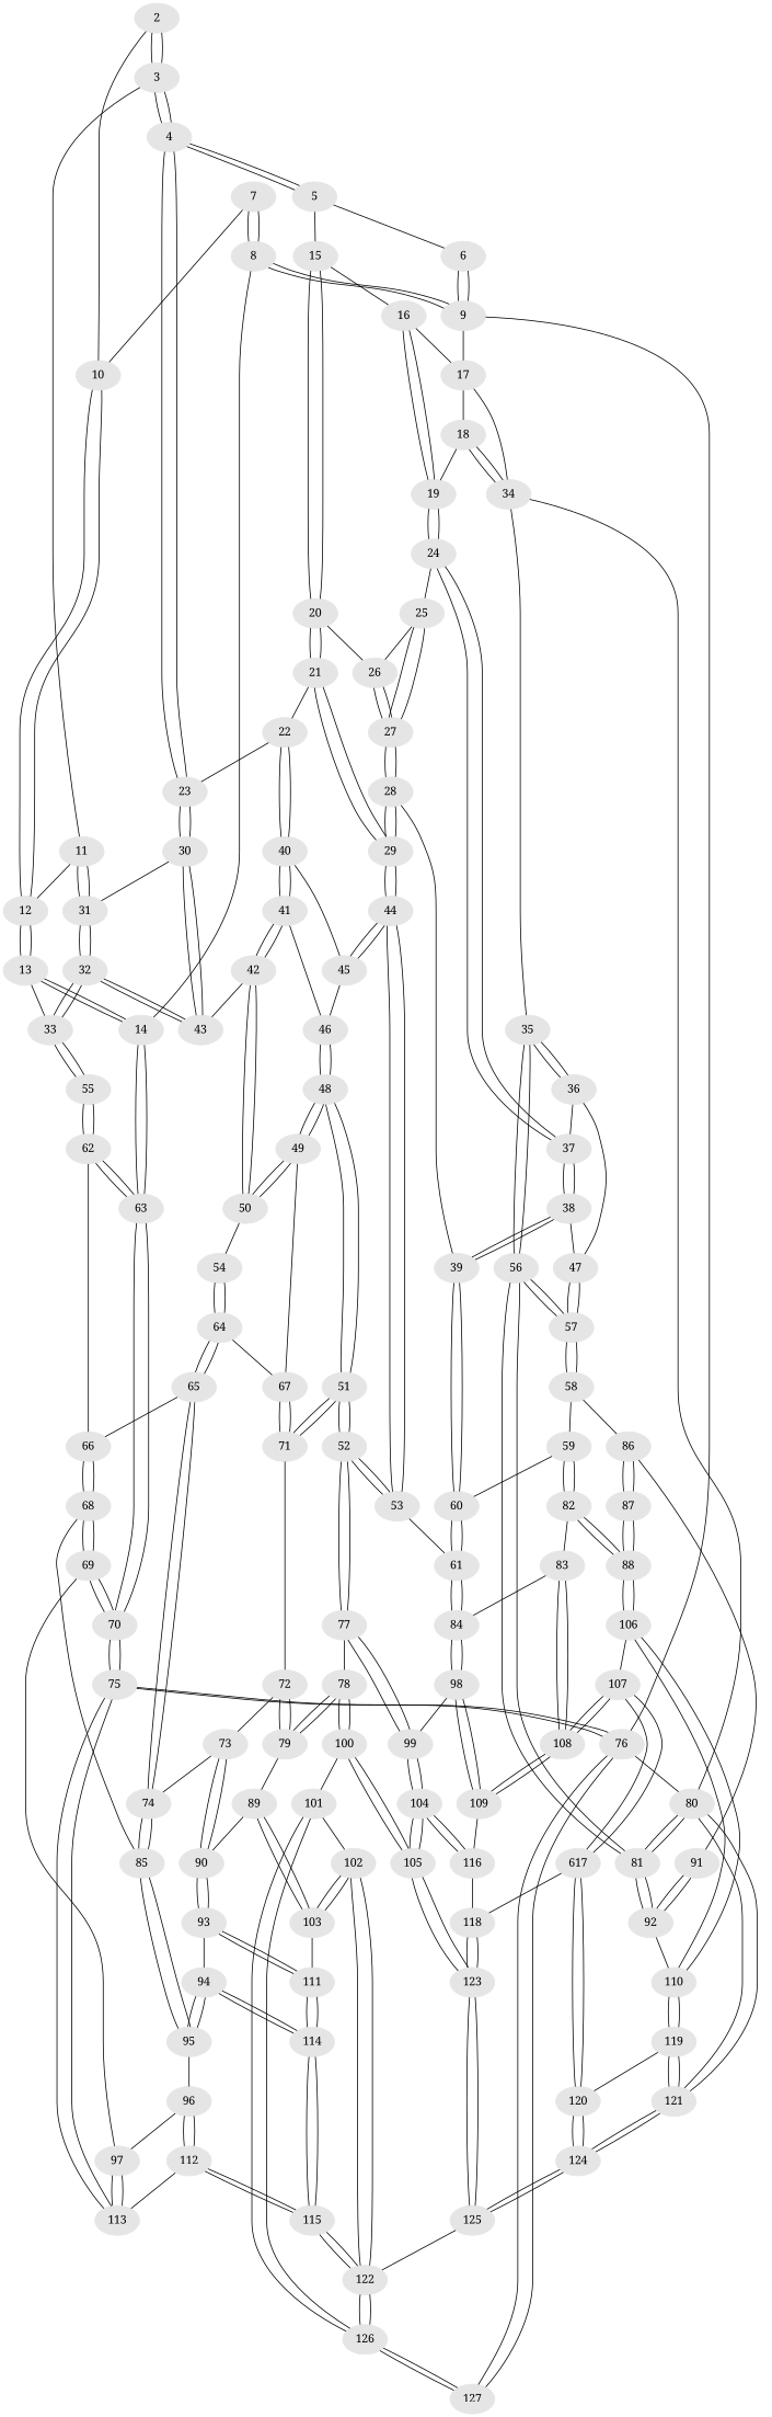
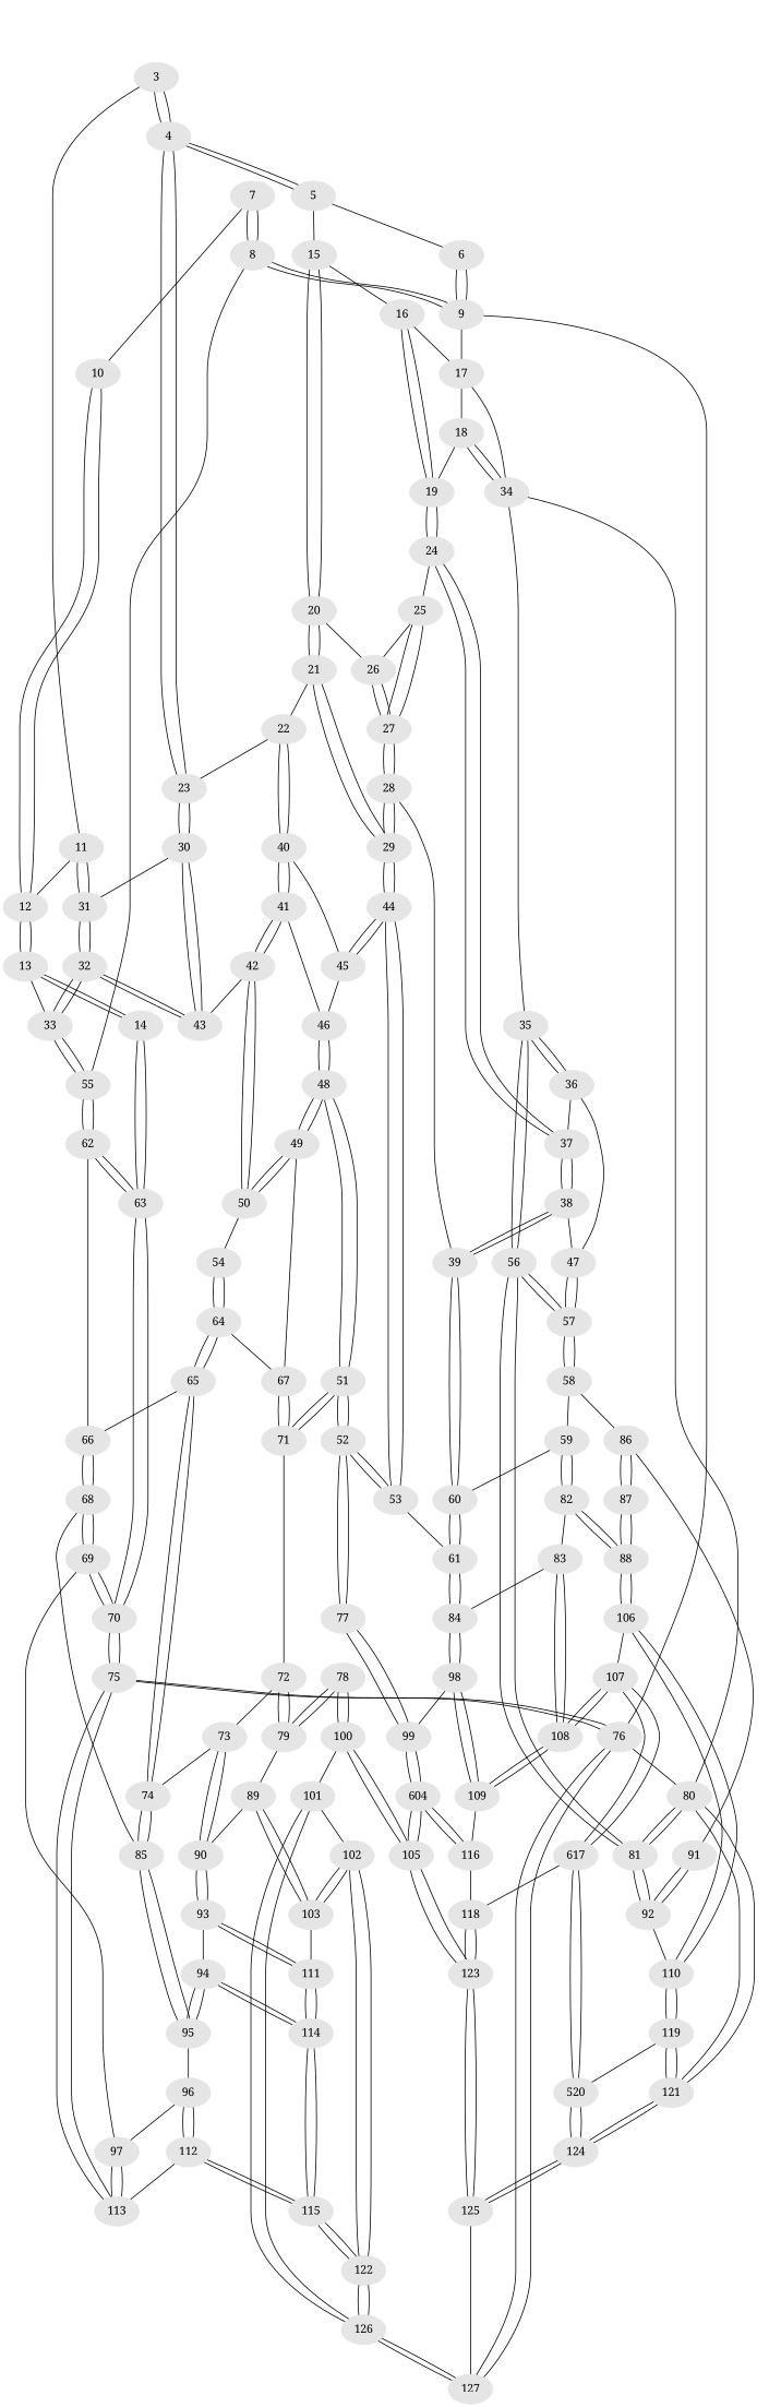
  graph {
    fontname="Noto Serif"
    node [color=gray90 fontname="Noto Serif" style=filled]
    edge [fontname="Noto Serif"]
-   2
    3
    10
    7
    8
    4
    11
    12
    5
    23
    31
    6
    15
    30
    9
    16
    20
    17
    76
    14
    63
    18
    34
    80
    127
    13
    32
    33
    55
    70
    19
    21
    26
    24
    35
    25
    37
    22
    29
    27
    40
    44
    41
    45
    43
    38
    28
    39
    60
    53
    62
    36
    56
    81
    121
    47
    57
    61
    42
    46
    50
    48
    54
    49
    51
    58
    67
    52
    71
    64
    77
    72
    78
    99
    84
    65
    66
    92
    59
    86
    82
    87
    91
    83
    88
    98
    68
    75
    74
    85
    69
    97
    95
    113
    73
    79
    90
    89
    93
    100
-   104
+   104 [label=604]
    101
    105
    103
    124
    110
    108
    106
    109
    96
    107
    111
    94
    119
    114
    115
    112
    116
    102
    126
    123
    122
    118
    125
    n125 [label=617]
-   120
-   2 -- 3
-   2 -- 3
-   2 -- 10
+   120 [label=520]
    3 -- 4
    3 -- 4
    3 -- 11
    10 -- 12
    10 -- 12
    7 -- 10
    7 -- 8
    7 -- 8
    8 -- 9
    8 -- 9
-   8 -- 14
+   8 -- 55
    4 -- 5
    4 -- 5
    4 -- 23
    4 -- 23
    11 -- 12
    11 -- 31
    11 -- 31
    12 -- 13
    12 -- 13
    5 -- 6
    5 -- 15
    23 -- 30
    23 -- 30
    31 -- 32
    31 -- 32
    6 -- 9
    6 -- 9
    15 -- 16
    15 -- 20
    15 -- 20
    30 -- 31
    30 -- 43
    30 -- 43
    9 -- 17
    9 -- 76
    16 -- 17
    16 -- 19
    16 -- 19
    20 -- 21
    20 -- 21
    20 -- 26
    17 -- 18
    17 -- 34
    76 -- 80
    76 -- 127
    76 -- 127
    14 -- 63
    14 -- 63
    63 -- 70
    63 -- 70
    18 -- 34
    18 -- 34
    18 -- 19
    34 -- 80
    34 -- 35
    80 -- 81
    80 -- 81
    80 -- 121
    80 -- 121
    13 -- 14
    13 -- 14
    13 -- 33
    32 -- 33
    32 -- 33
    32 -- 43
    32 -- 43
    33 -- 55
    33 -- 55
    55 -- 62
    55 -- 62
    70 -- 75
    70 -- 75
    19 -- 24
    19 -- 24
    21 -- 22
    21 -- 29
    21 -- 29
    26 -- 27
    26 -- 27
    24 -- 25
    24 -- 37
    24 -- 37
    35 -- 36
    35 -- 36
    35 -- 56
    35 -- 56
    25 -- 26
    25 -- 27
    25 -- 27
    37 -- 38
    37 -- 38
    22 -- 23
    22 -- 40
    22 -- 40
    29 -- 44
    29 -- 44
    27 -- 28
    27 -- 28
    40 -- 41
    40 -- 41
    40 -- 45
    44 -- 45
    44 -- 45
    44 -- 53
    44 -- 53
    41 -- 42
    41 -- 42
    41 -- 46
    45 -- 46
    38 -- 39
    38 -- 39
    38 -- 47
    28 -- 29
    28 -- 29
    28 -- 39
    39 -- 60
    39 -- 60
    60 -- 61
    60 -- 61
    53 -- 61
    62 -- 63
    62 -- 63
    62 -- 66
    36 -- 37
    36 -- 47
    56 -- 81
    56 -- 81
    56 -- 57
    56 -- 57
    81 -- 92
    81 -- 92
    121 -- 124
    121 -- 124
    47 -- 57
    47 -- 57
    57 -- 58
    57 -- 58
    61 -- 84
    61 -- 84
    42 -- 43
    42 -- 50
    42 -- 50
    46 -- 48
    46 -- 48
    50 -- 54
    48 -- 49
    48 -- 49
    48 -- 51
    48 -- 51
    54 -- 64
    54 -- 64
    49 -- 50
    49 -- 50
    49 -- 67
    51 -- 52
    51 -- 52
    51 -- 71
    51 -- 71
    58 -- 59
    58 -- 86
    67 -- 71
    67 -- 71
    52 -- 53
    52 -- 53
    52 -- 77
    52 -- 77
    71 -- 72
    64 -- 67
    64 -- 65
    64 -- 65
-   77 -- 78
    77 -- 99
    77 -- 99
    72 -- 73
    72 -- 79
    72 -- 79
    78 -- 79
    78 -- 79
    78 -- 100
    78 -- 100
    99 -- 104
    99 -- 104
    84 -- 98
    84 -- 98
    65 -- 66
    65 -- 74
    65 -- 74
    66 -- 68
    66 -- 68
    92 -- 110
    59 -- 60
    59 -- 82
    59 -- 82
    86 -- 87
    86 -- 87
    86 -- 91
    82 -- 83
    82 -- 88
    82 -- 88
    87 -- 88
    87 -- 88
    91 -- 92
    91 -- 92
    83 -- 84
    83 -- 108
    83 -- 108
    88 -- 106
    88 -- 106
    98 -- 99
    98 -- 109
    98 -- 109
    68 -- 85
    68 -- 69
    68 -- 69
    75 -- 76
    75 -- 76
    75 -- 113
    75 -- 113
    74 -- 85
    74 -- 85
    85 -- 95
    85 -- 95
    69 -- 70
    69 -- 70
    69 -- 97
    97 -- 113
    97 -- 113
    95 -- 96
    73 -- 74
    73 -- 90
    73 -- 90
    79 -- 89
    90 -- 93
    90 -- 93
    89 -- 90
    89 -- 103
    89 -- 103
    93 -- 111
    93 -- 111
    93 -- 94
    100 -- 101
    100 -- 105
    100 -- 105
    104 -- 105
    104 -- 105
    104 -- 116
    104 -- 116
    101 -- 102
    101 -- 126
    101 -- 126
    105 -- 123
    105 -- 123
    103 -- 111
    124 -- 125
    124 -- 125
    110 -- 119
    110 -- 119
    108 -- 109
    108 -- 109
    106 -- 110
    106 -- 110
    106 -- 107
    109 -- 116
    96 -- 97
    96 -- 112
    96 -- 112
    107 -- 108
    107 -- 108
    107 -- n125
    107 -- n125
    111 -- 114
    111 -- 114
    94 -- 95
    94 -- 95
    94 -- 114
    94 -- 114
    119 -- 121
    119 -- 121
    119 -- 120
    114 -- 115
    114 -- 115
    115 -- 122
    115 -- 122
    112 -- 113
    112 -- 115
    112 -- 115
    116 -- 118
    102 -- 103
    102 -- 103
    102 -- 122
    102 -- 122
    126 -- 127
    126 -- 127
    123 -- 125
    123 -- 125
    122 -- 126
    122 -- 126
    118 -- 123
    118 -- 123
-   125 -- 122
+   125 -- 127
    n125 -- 118
    n125 -- 120
    n125 -- 120
    120 -- 124
    120 -- 124
  }
